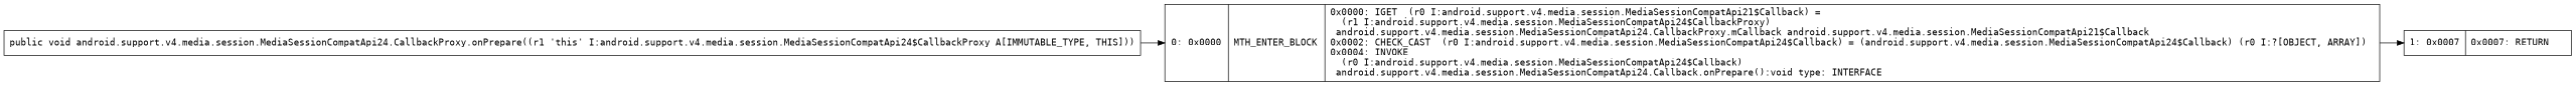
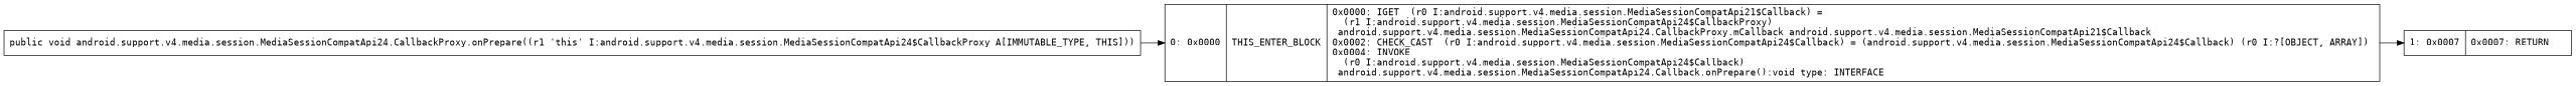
  digraph {
    rankdir=LR
    fontname="DejaVu Sans Mono"
    node [shape=record fontname="DejaVu Sans Mono"]
    edge [fontname="DejaVu Sans Mono"]
-   n1 [label="{0\:\ 0x0000|MTH_ENTER_BLOCK\l|0x0000: IGET  (r0 I:android.support.v4.media.session.MediaSessionCompatApi21$Callback) = \l  (r1 I:android.support.v4.media.session.MediaSessionCompatApi24$CallbackProxy)\l android.support.v4.media.session.MediaSessionCompatApi24.CallbackProxy.mCallback android.support.v4.media.session.MediaSessionCompatApi21$Callback \l0x0002: CHECK_CAST  (r0 I:android.support.v4.media.session.MediaSessionCompatApi24$Callback) = (android.support.v4.media.session.MediaSessionCompatApi24$Callback) (r0 I:?[OBJECT, ARRAY]) \l0x0004: INVOKE  \l  (r0 I:android.support.v4.media.session.MediaSessionCompatApi24$Callback)\l android.support.v4.media.session.MediaSessionCompatApi24.Callback.onPrepare():void type: INTERFACE \l}"]
+   n1 [label="{0\:\ 0x0000|THIS_ENTER_BLOCK\l|0x0000: IGET  (r0 I:android.support.v4.media.session.MediaSessionCompatApi21$Callback) = \l  (r1 I:android.support.v4.media.session.MediaSessionCompatApi24$CallbackProxy)\l android.support.v4.media.session.MediaSessionCompatApi24.CallbackProxy.mCallback android.support.v4.media.session.MediaSessionCompatApi21$Callback \l0x0002: CHECK_CAST  (r0 I:android.support.v4.media.session.MediaSessionCompatApi24$Callback) = (android.support.v4.media.session.MediaSessionCompatApi24$Callback) (r0 I:?[OBJECT, ARRAY]) \l0x0004: INVOKE  \l  (r0 I:android.support.v4.media.session.MediaSessionCompatApi24$Callback)\l android.support.v4.media.session.MediaSessionCompatApi24.Callback.onPrepare():void type: INTERFACE \l}"]
    n2 [label="{1\:\ 0x0007|0x0007: RETURN   \l}"]
    n3 [label="{public void android.support.v4.media.session.MediaSessionCompatApi24.CallbackProxy.onPrepare((r1 'this' I:android.support.v4.media.session.MediaSessionCompatApi24$CallbackProxy A[IMMUTABLE_TYPE, THIS])) }"]
    n1 -> n2
    n3 -> n1
  }
